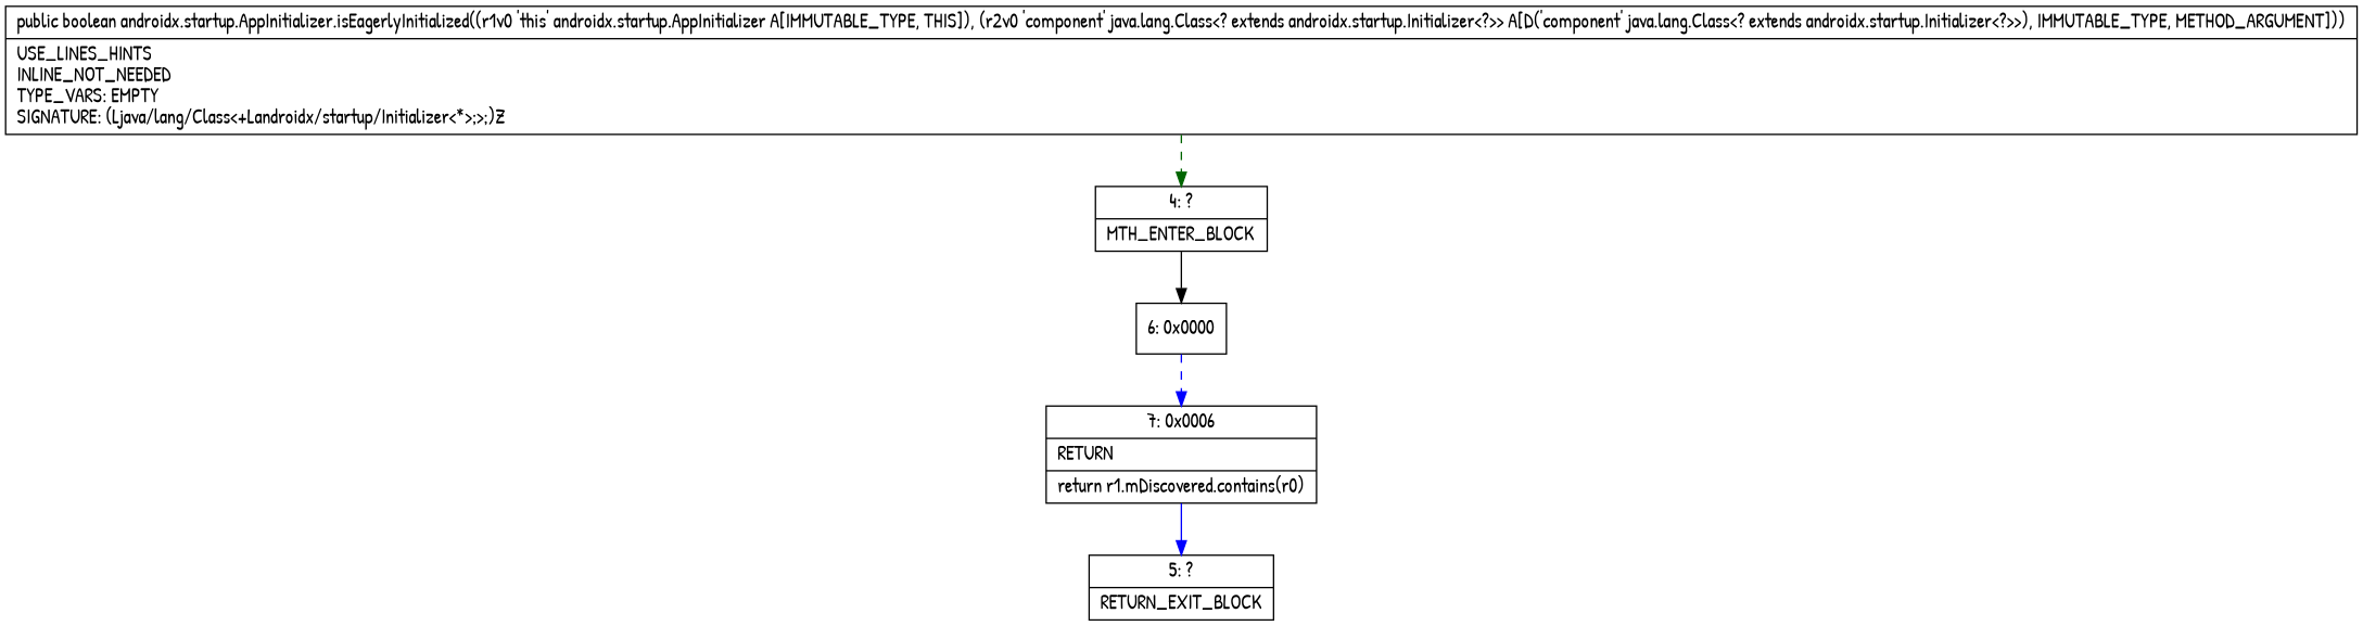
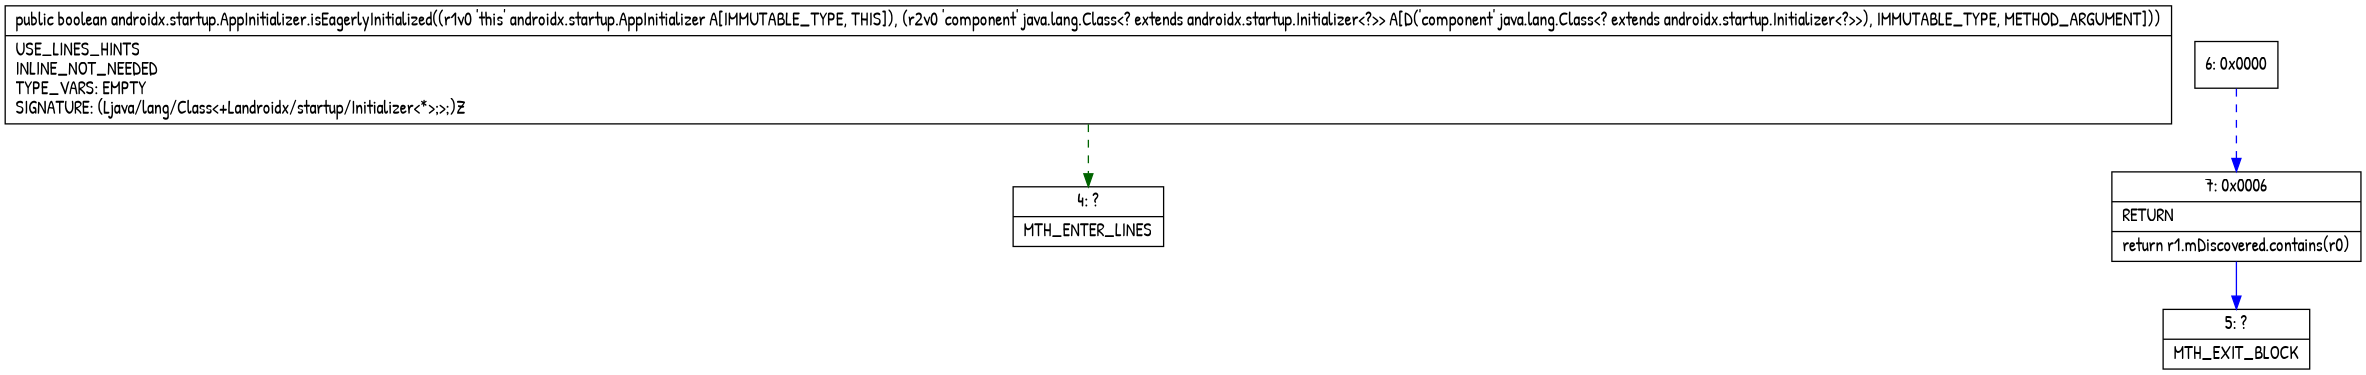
  digraph {
    fontname="Patrick Hand"
    node [fontname="Patrick Hand" shape=record]
    edge [color=blue fontname="Patrick Hand" style=solid]
-   n1 [label="{4\:\ ?|MTH_ENTER_BLOCK\l}"]
+   n1 [label="{4\:\ ?|MTH_ENTER_LINES\l}"]
    n2 [label="{6\:\ 0x0000}"]
    n3 [label="{7\:\ 0x0006|RETURN\l|return r1.mDiscovered.contains(r0)\l}"]
-   n4 [label="{5\:\ ?|RETURN_EXIT_BLOCK\l}"]
+   n4 [label="{5\:\ ?|MTH_EXIT_BLOCK\l}"]
    n5 [label="{public boolean androidx.startup.AppInitializer.isEagerlyInitialized((r1v0 'this' androidx.startup.AppInitializer A[IMMUTABLE_TYPE, THIS]), (r2v0 'component' java.lang.Class\<? extends androidx.startup.Initializer\<?\>\> A[D('component' java.lang.Class\<? extends androidx.startup.Initializer\<?\>\>), IMMUTABLE_TYPE, METHOD_ARGUMENT]))  | USE_LINES_HINTS\lINLINE_NOT_NEEDED\lTYPE_VARS: EMPTY\lSIGNATURE: (Ljava\/lang\/Class\<+Landroidx\/startup\/Initializer\<*\>;\>;)Z\l}"]
-   n1 -> n2 [color=black]
    n2 -> n3 [style=dashed]
    n3 -> n4
    n5 -> n1 [color=darkgreen style=dashed]
  }
